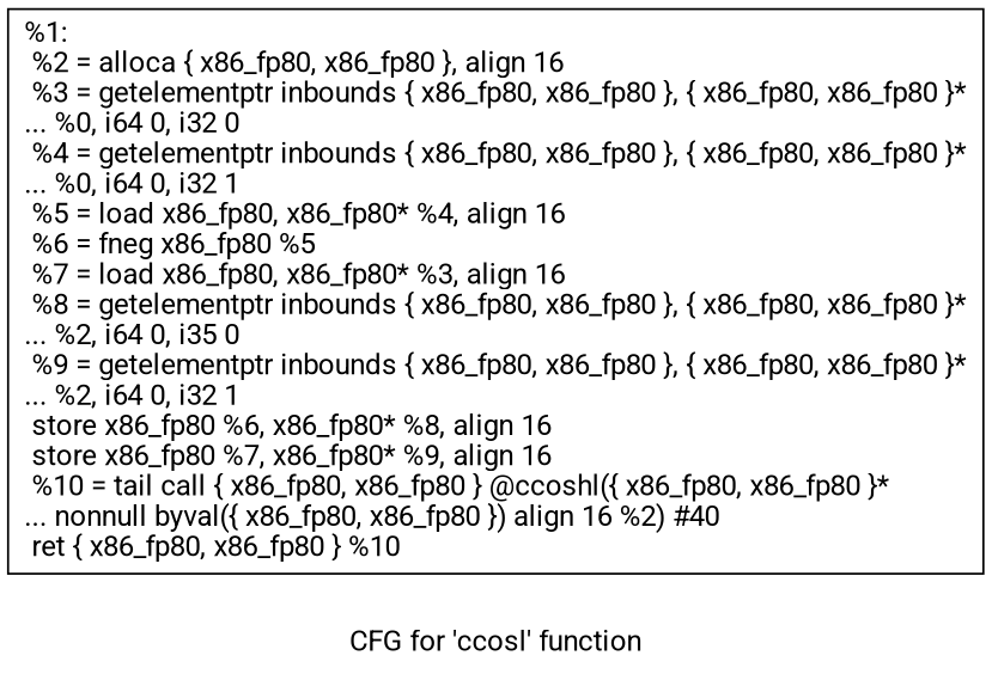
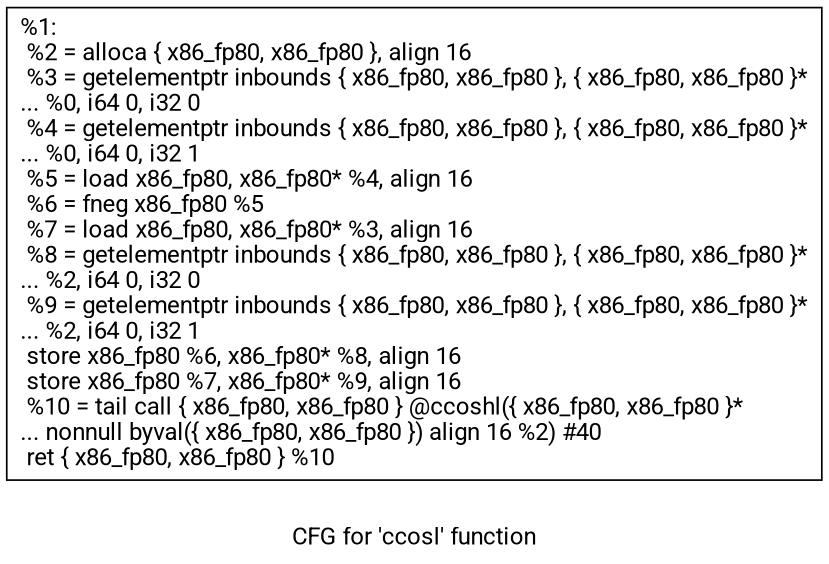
  digraph {
    label="CFG for 'ccosl' function"
    fontname=Roboto
-   n1 [label="{%1:\l  %2 = alloca \{ x86_fp80, x86_fp80 \}, align 16\l  %3 = getelementptr inbounds \{ x86_fp80, x86_fp80 \}, \{ x86_fp80, x86_fp80 \}*\l... %0, i64 0, i32 0\l  %4 = getelementptr inbounds \{ x86_fp80, x86_fp80 \}, \{ x86_fp80, x86_fp80 \}*\l... %0, i64 0, i32 1\l  %5 = load x86_fp80, x86_fp80* %4, align 16\l  %6 = fneg x86_fp80 %5\l  %7 = load x86_fp80, x86_fp80* %3, align 16\l  %8 = getelementptr inbounds \{ x86_fp80, x86_fp80 \}, \{ x86_fp80, x86_fp80 \}*\l... %2, i64 0, i35 0\l  %9 = getelementptr inbounds \{ x86_fp80, x86_fp80 \}, \{ x86_fp80, x86_fp80 \}*\l... %2, i64 0, i32 1\l  store x86_fp80 %6, x86_fp80* %8, align 16\l  store x86_fp80 %7, x86_fp80* %9, align 16\l  %10 = tail call \{ x86_fp80, x86_fp80 \} @ccoshl(\{ x86_fp80, x86_fp80 \}*\l... nonnull byval(\{ x86_fp80, x86_fp80 \}) align 16 %2) #40\l  ret \{ x86_fp80, x86_fp80 \} %10\l}" shape=record fontname=Roboto]
+   n1 [label="{%1:\l  %2 = alloca \{ x86_fp80, x86_fp80 \}, align 16\l  %3 = getelementptr inbounds \{ x86_fp80, x86_fp80 \}, \{ x86_fp80, x86_fp80 \}*\l... %0, i64 0, i32 0\l  %4 = getelementptr inbounds \{ x86_fp80, x86_fp80 \}, \{ x86_fp80, x86_fp80 \}*\l... %0, i64 0, i32 1\l  %5 = load x86_fp80, x86_fp80* %4, align 16\l  %6 = fneg x86_fp80 %5\l  %7 = load x86_fp80, x86_fp80* %3, align 16\l  %8 = getelementptr inbounds \{ x86_fp80, x86_fp80 \}, \{ x86_fp80, x86_fp80 \}*\l... %2, i64 0, i32 0\l  %9 = getelementptr inbounds \{ x86_fp80, x86_fp80 \}, \{ x86_fp80, x86_fp80 \}*\l... %2, i64 0, i32 1\l  store x86_fp80 %6, x86_fp80* %8, align 16\l  store x86_fp80 %7, x86_fp80* %9, align 16\l  %10 = tail call \{ x86_fp80, x86_fp80 \} @ccoshl(\{ x86_fp80, x86_fp80 \}*\l... nonnull byval(\{ x86_fp80, x86_fp80 \}) align 16 %2) #40\l  ret \{ x86_fp80, x86_fp80 \} %10\l}" shape=record fontname=Roboto]
  }
